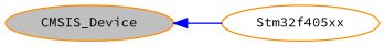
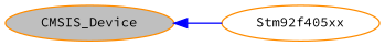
  digraph {
    rankdir=LR
    fontname="Source Code Pro"
    node [color=darkorange fontname="Source Code Pro" fontsize=10 shape=ellipse style=filled]
    n1 [fillcolor=grey75 fontcolor=black height=0.2 label=CMSIS_Device width=0.4]
-   n2 [fillcolor=white height=0.2 label=Stm32f405xx width=0.4]
+   n2 [fillcolor=white height=0.2 label=Stm92f405xx width=0.4]
    n1 -> n2 [dir=back fontname="Source Code Pro" fontsize=10 labelfontname=Helvetica labelfontsize=10 shape=plaintext style=solid color=blue]
  }
